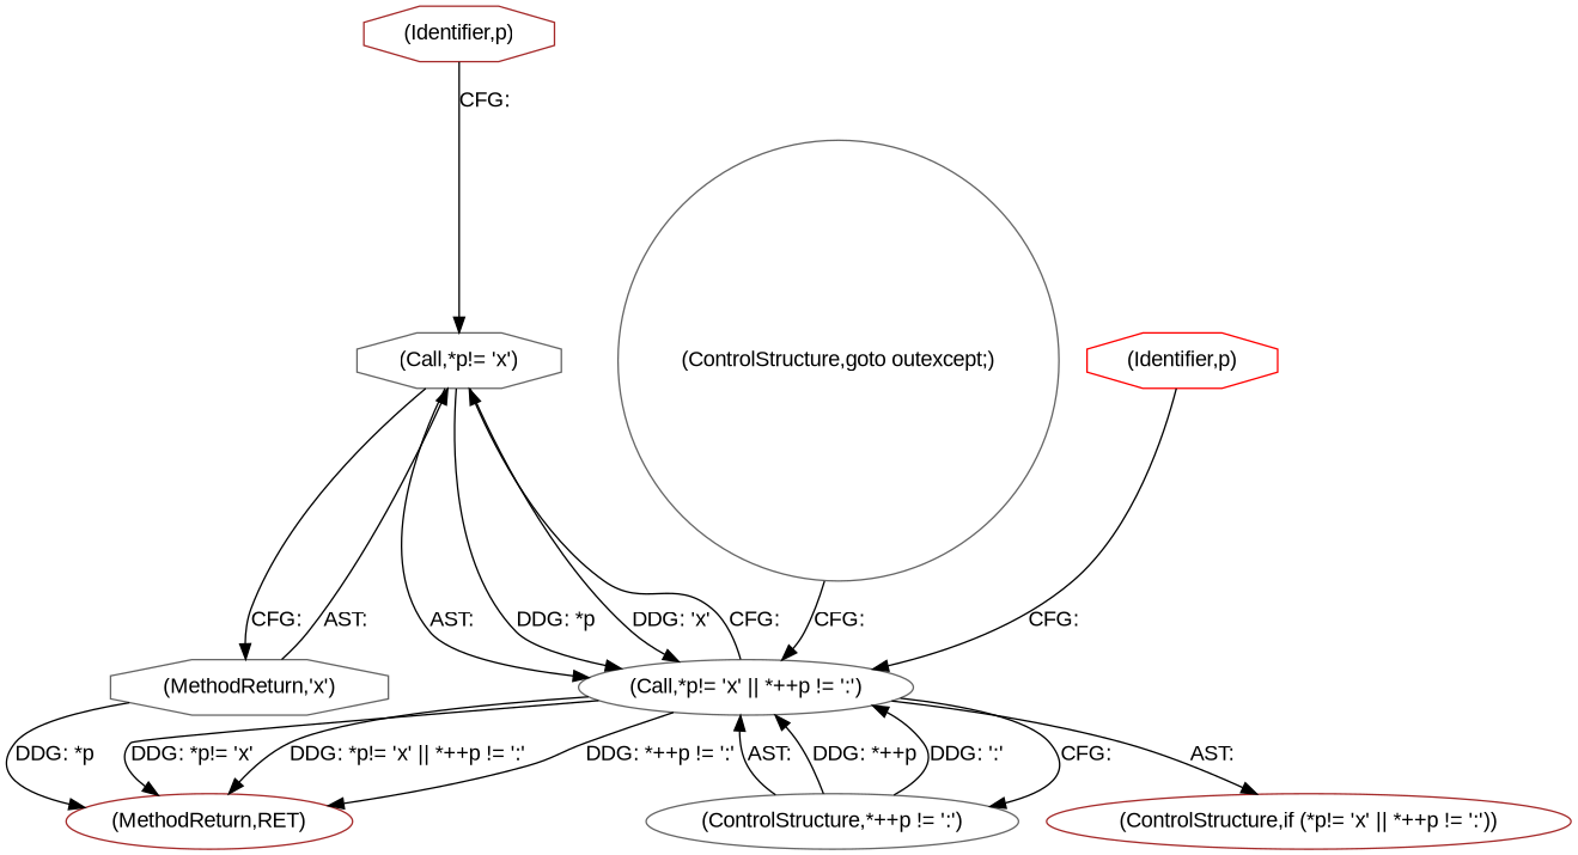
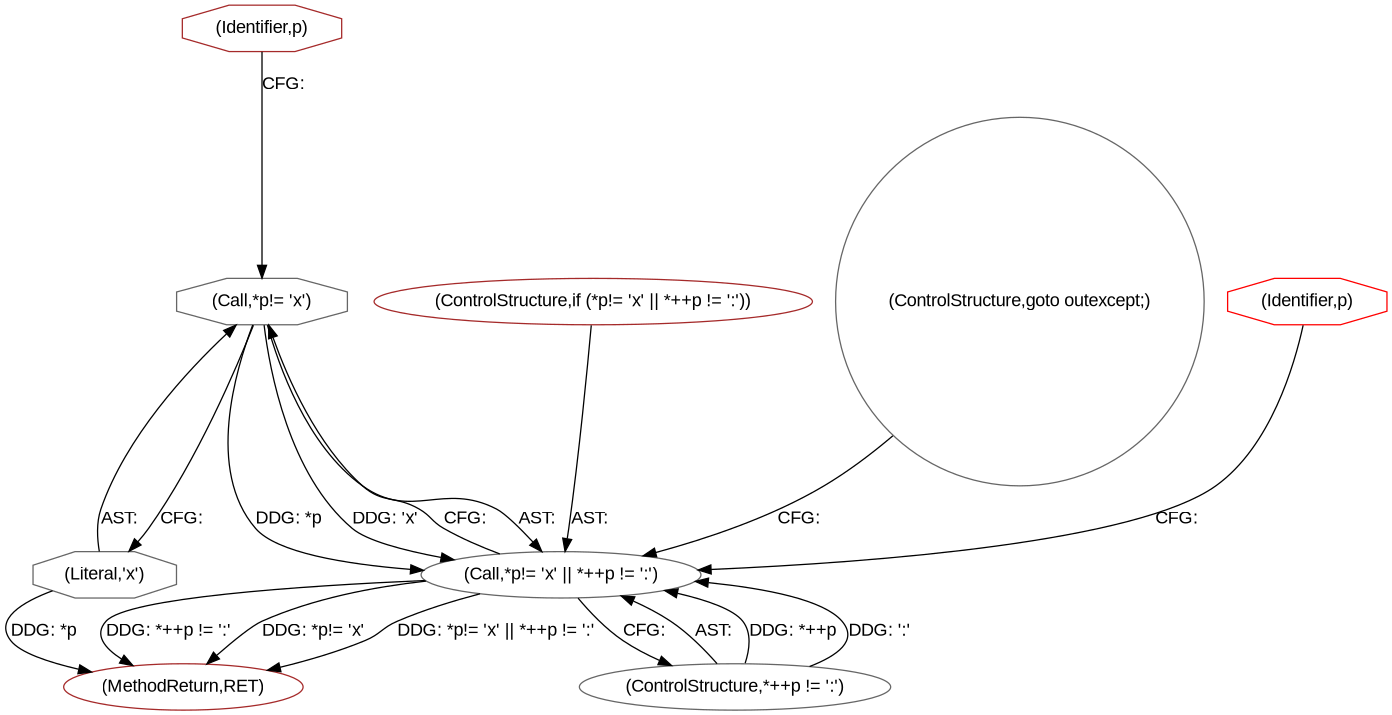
  digraph {
    fontname="Liberation Sans"
    node [color=gray40 fontname="Liberation Sans" shape=octagon]
    edge [fontname="Liberation Sans"]
    n1 [label="(Call,*p!= 'x')"]
    n2 [label="(Call,*p!= 'x' || *++p != ':')" shape=ellipse]
-   n3 [label="(MethodReturn,'x')"]
+   n3 [label="(Literal,'x')"]
    n4 [color=brown label="(MethodReturn,RET)" shape=ellipse]
    n5 [label="(ControlStructure,*++p != ':')" shape=ellipse]
    n6 [color=brown label="(ControlStructure,if (*p!= 'x' || *++p != ':'))" shape=ellipse]
    n7 [color=brown label="(Identifier,p)"]
    n8 [label="(ControlStructure,goto outexcept;)" shape=circle]
    n9 [color=red label="(Identifier,p)"]
    n1 -> n2 [label="AST: "]
    n1 -> n2 [label="DDG: *p"]
    n1 -> n2 [label="DDG: 'x'"]
    n1 -> n3 [label="CFG: "]
    n2 -> n1 [label="CFG: "]
    n2 -> n4 [label="DDG: *p!= 'x'"]
    n2 -> n4 [label="DDG: *p!= 'x' || *++p != ':'"]
    n2 -> n4 [label="DDG: *++p != ':'"]
    n2 -> n5 [label="CFG: "]
-   n2 -> n6 [label="AST: "]
+   n6 -> n2 [label="AST: "]
    n3 -> n1 [label="AST: "]
    n3 -> n4 [label="DDG: *p"]
    n5 -> n2 [label="AST: "]
    n5 -> n2 [label="DDG: *++p"]
    n5 -> n2 [label="DDG: ':'"]
    n7 -> n1 [label="CFG: "]
    n8 -> n2 [label="CFG: "]
    n9 -> n2 [label="CFG: "]
  }
